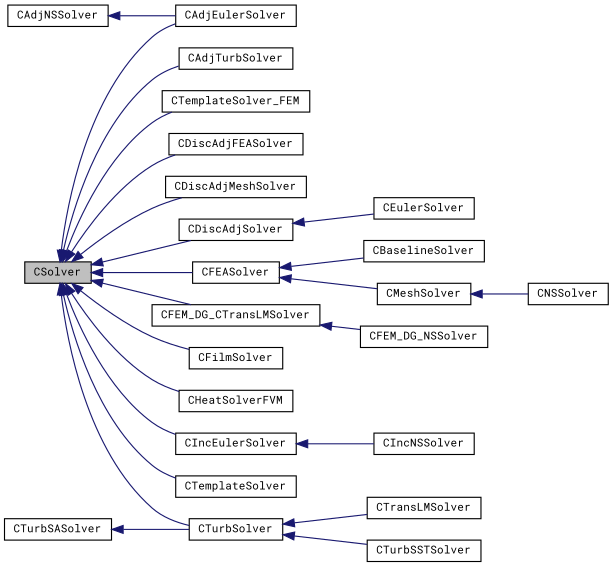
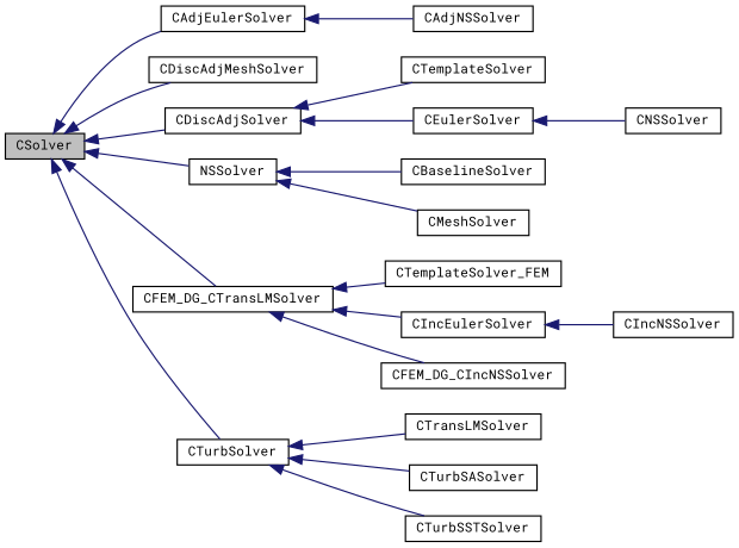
  digraph {
    fontname="Roboto Mono"
    rankdir=LR
    node [color=black fillcolor=white fontname="Roboto Mono" fontsize=10 shape=record style=filled]
    edge [color=midnightblue dir=back fontname="Roboto Mono" fontsize=10 labelfontname=Helvetica labelfontsize=10 style=solid]
    n1 [fillcolor=grey75 fontcolor=black height=0.2 label=CSolver width=0.4]
    n2 [height=0.2 label=CAdjEulerSolver width=0.4]
-   n3 [height=0.2 label=CAdjTurbSolver width=0.4]
    n4 [height=0.2 label=CTemplateSolver_FEM width=0.4]
-   n5 [height=0.2 label=CDiscAdjFEASolver width=0.4]
    n6 [height=0.2 label=CDiscAdjMeshSolver width=0.4]
    n7 [height=0.2 label=CDiscAdjSolver width=0.4]
-   n8 [height=0.2 label=CFEASolver width=0.4]
+   n8 [height=0.2 label=NSSolver width=0.4]
    n9 [height=0.2 label=CFEM_DG_CTransLMSolver width=0.4]
-   n10 [height=0.2 label=CFilmSolver width=0.4]
-   n11 [height=0.2 label=CHeatSolverFVM width=0.4]
    n12 [height=0.2 label=CIncEulerSolver width=0.4]
    n13 [height=0.2 label=CTemplateSolver width=0.4]
    n14 [height=0.2 label=CTurbSolver width=0.4]
    n15 [height=0.2 label=CAdjNSSolver width=0.4]
    n16 [height=0.2 label=CBaselineSolver width=0.4]
    n17 [height=0.2 label=CEulerSolver width=0.4]
    n18 [height=0.2 label=CNSSolver width=0.4]
    n19 [height=0.2 label=CMeshSolver width=0.4]
-   n20 [height=0.2 label=CFEM_DG_NSSolver width=0.4]
+   n20 [height=0.2 label=CFEM_DG_CIncNSSolver width=0.4]
    n21 [height=0.2 label=CIncNSSolver width=0.4]
    n22 [height=0.2 label=CTransLMSolver width=0.4]
    n23 [height=0.2 label=CTurbSASolver width=0.4]
    n24 [height=0.2 label=CTurbSSTSolver width=0.4]
    n1 -> n2
-   n1 -> n3
-   n1 -> n4
-   n1 -> n5
+   n9 -> n4
    n1 -> n6
    n1 -> n7
    n1 -> n8
    n1 -> n9
-   n1 -> n10
-   n1 -> n11
-   n1 -> n12
-   n1 -> n13
+   n9 -> n12
+   n7 -> n13
    n1 -> n14
-   n15 -> n2
+   n2 -> n15
    n7 -> n17
    n8 -> n16
    n8 -> n19
    n9 -> n20
    n12 -> n21
    n14 -> n22
-   n23 -> n14
+   n14 -> n23
    n14 -> n24
-   n19 -> n18
+   n17 -> n18
  }
